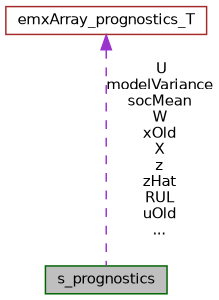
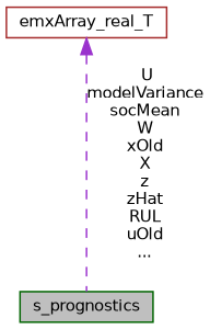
  digraph {
    node [fontname=Helvetica fontsize=10 shape=record style=filled]
    n1 [color=darkgreen fillcolor=grey75 fontcolor=black height=0.2 label=s_prognostics width=0.4]
-   n2 [color=brown fillcolor=white height=0.2 label=emxArray_prognostics_T width=0.4]
+   n2 [color=brown fillcolor=white height=0.2 label=emxArray_real_T width=0.4]
    n2 -> n1 [color=darkorchid3 dir=back fontname=Helvetica fontsize=10 label=" U\nmodelVariance\nsocMean\nW\nxOld\nX\nz\nzHat\nRUL\nuOld\n..." labelfontname=Helvetica labelfontsize=10 style=dashed]
  }
